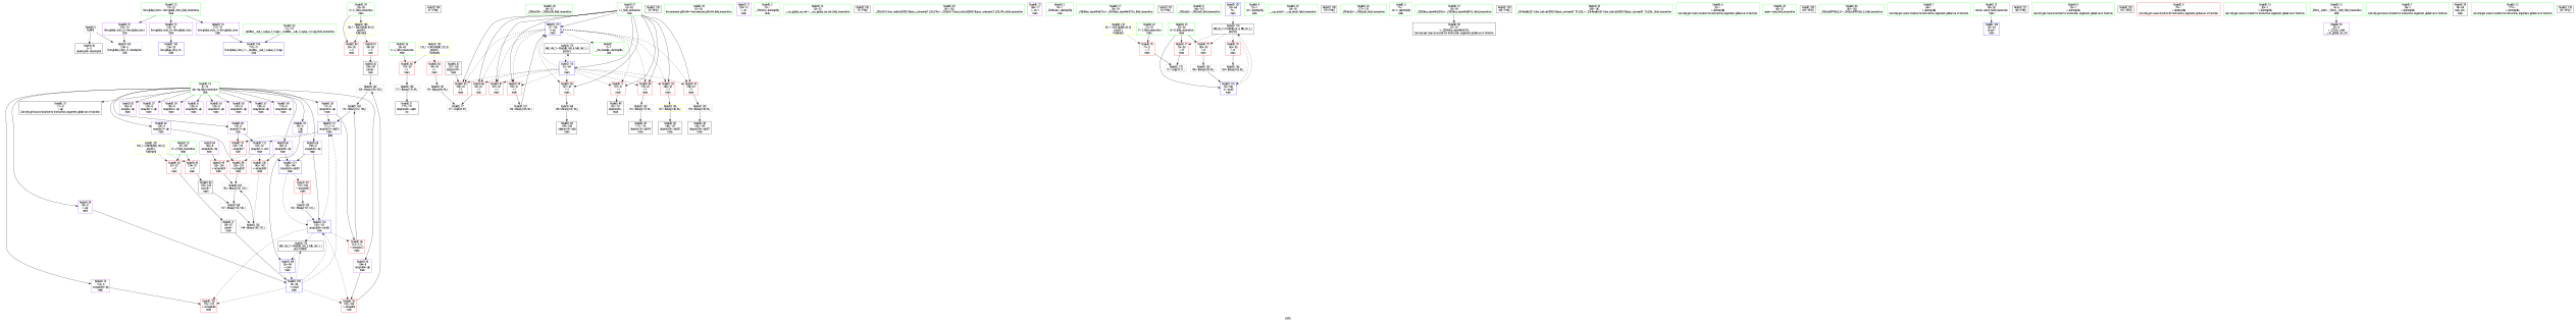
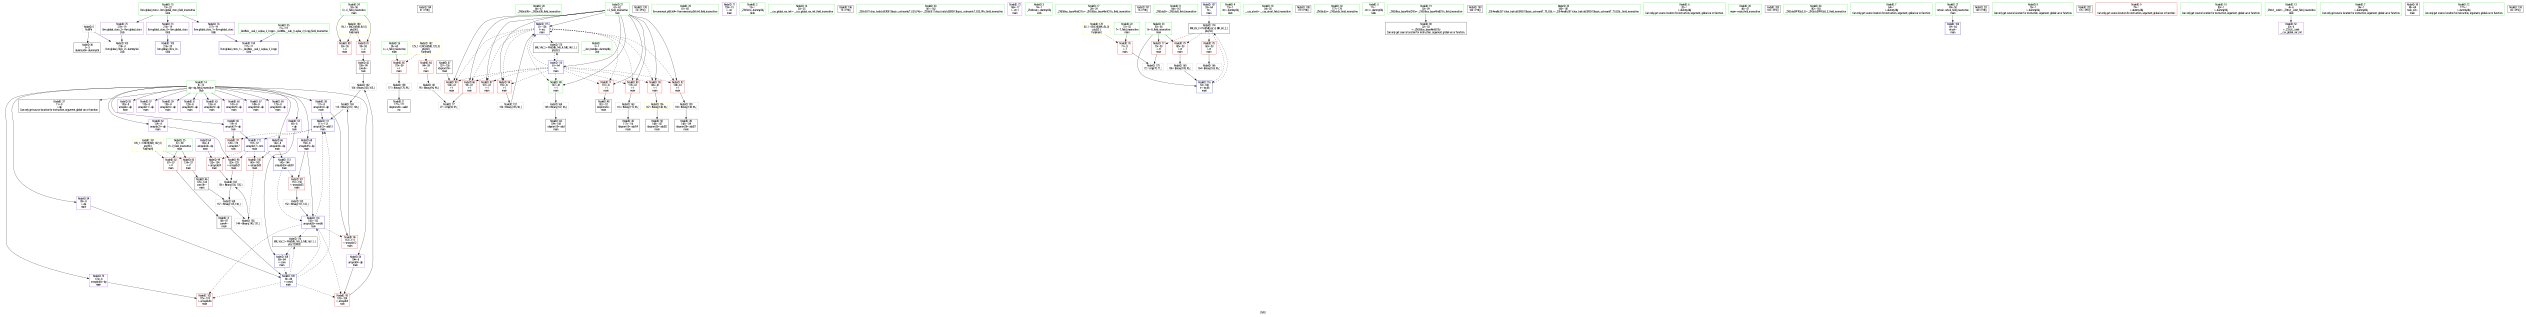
  digraph {
    fontname="Roboto Condensed"
    label=SVFG
    node [color=green fontname="Roboto Condensed" shape=record]
    edge [fontname="Roboto Condensed" style=solid]
    n1 [color=grey label="{NodeID: 0\nNullPtr}"]
    n2 [color=black label="{NodeID: 36\n2\<--3\ndummyVal\<--dummyVal\n}"]
    n3 [color=blue label="{NodeID: 105\n218\<--3\nllvm.global_ctors_2\<--dummyVal\nGlob }" style=dotted]
    n4 [color=yellow label="{NodeID: 180\n8V_1 = ENCHI(MR_8V_0)\npts\{56 \}\nFun[main]}" style=double]
    n5 [color=red label="{NodeID: 80\n83\<--55\n\<--C\nmain\n}"]
    n6 [color=red label="{NodeID: 81\n99\<--55\n\<--C\nmain\n}"]
    n7 [color=black label="{NodeID: 42\n100\<--99\nconv8\<--\nmain\n}"]
    n8 [color=grey label="{NodeID: 162\n106 = Binary(100, 105, )\n}"]
    n9 [color=red label="{NodeID: 97\n120\<--119\n\<--arrayidx17\nmain\n}"]
    n10 [color=blue label="{NodeID: 112\n119\<--121\narrayidx17\<--rem\nmain\n}"]
    n11 [color=red label="{NodeID: 98\n130\<--129\n\<--arrayidx21\nmain\n}"]
    n12 [color=red label="{NodeID: 99\n135\<--134\n\<--arrayidx24\nmain\n}"]
    n13 [color=red label="{NodeID: 100\n143\<--142\n\<--arrayidx30\nmain\n}"]
    n14 [color=blue label="{NodeID: 113\n142\<--144\narrayidx30\<--add31\nmain\n}"]
    n15 [label="{NodeID: 14\n8\<--12\ndp\<--dp_field_insensitive\nGlob }"]
    n16 [color=black label="{NodeID: 37\n11\<--8\n\<--dp\nCan only get source location for instruction, argument, global var or function.}"]
    n17 [color=purple label="{NodeID: 53\n85\<--8\n\<--dp\nmain\n}"]
    n18 [color=purple label="{NodeID: 54\n89\<--8\n\<--dp\nmain\n}"]
    n19 [color=purple label="{NodeID: 55\n103\<--8\narrayidx\<--dp\nmain\n}"]
    n20 [color=purple label="{NodeID: 56\n104\<--8\narrayidx9\<--dp\nmain\n}"]
    n21 [color=purple label="{NodeID: 57\n110\<--8\narrayidx11\<--dp\nmain\n}"]
    n22 [color=purple label="{NodeID: 58\n111\<--8\narrayidx12\<--dp\nmain\n}"]
    n23 [color=purple label="{NodeID: 59\n118\<--8\narrayidx16\<--dp\nmain\n}"]
    n24 [color=purple label="{NodeID: 60\n119\<--8\narrayidx17\<--dp\nmain\n}"]
    n25 [color=purple label="{NodeID: 61\n128\<--8\narrayidx20\<--dp\nmain\n}"]
    n26 [color=purple label="{NodeID: 62\n129\<--8\narrayidx21\<--dp\nmain\n}"]
    n27 [color=purple label="{NodeID: 63\n133\<--8\narrayidx23\<--dp\nmain\n}"]
    n28 [color=purple label="{NodeID: 65\n141\<--8\narrayidx29\<--dp\nmain\n}"]
    n29 [color=purple label="{NodeID: 66\n142\<--8\narrayidx30\<--dp\nmain\n}"]
    n30 [color=purple label="{NodeID: 67\n149\<--8\narrayidx34\<--dp\nmain\n}"]
    n31 [color=purple label="{NodeID: 68\n150\<--8\narrayidx35\<--dp\nmain\n}"]
    n32 [color=purple label="{NodeID: 69\n173\<--8\narrayidx43\<--dp\nmain\n}"]
    n33 [color=purple label="{NodeID: 70\n174\<--8\narrayidx44\<--dp\nmain\n}"]
    n34 [color=blue label="{NodeID: 108\n85\<--84\n\<--conv\nmain\n}"]
    n35 [color=blue label="{NodeID: 109\n89\<--88\n\<--conv4\nmain\n}"]
    n36 [color=red label="{NodeID: 95\n105\<--104\n\<--arrayidx9\nmain\n}"]
    n37 [color=blue label="{NodeID: 111\n111\<--113\narrayidx12\<--add13\nmain\n}"]
    n38 [color=red label="{NodeID: 96\n112\<--111\n\<--arrayidx12\nmain\n}"]
    n39 [color=purple label="{NodeID: 64\n134\<--8\narrayidx24\<--dp\nmain\n}"]
    n40 [color=red label="{NodeID: 101\n151\<--150\n\<--arrayidx35\nmain\n}"]
    n41 [color=blue label="{NodeID: 114\n150\<--152\narrayidx35\<--rem36\nmain\n}"]
    n42 [color=red label="{NodeID: 102\n175\<--174\n\<--arrayidx44\nmain\n}"]
    n43 [color=black label="{NodeID: 176\nMR_16V_2 = PHI(MR_16V_5, MR_16V_1, )\npts\{120000 \}\n}"]
    n44 [color=grey label="{NodeID: 169\n113 = Binary(112, 106, )\n}"]
    n45 [color=grey label="{NodeID: 165\n136 = Binary(130, 135, )\n}"]
    n46 [color=grey label="{NodeID: 154\n144 = Binary(143, 137, )\n}"]
    n47 [color=grey label="{NodeID: 155\n152 = Binary(151, 122, )\n}"]
    n48 [color=black label="{NodeID: 194\n31 = PHI()\n}"]
    n49 [label="{NodeID: 28\n66\<--67\n_ZNSirsERi\<--_ZNSirsERi_field_insensitive\n}"]
    n50 [color=red label="{NodeID: 84\n94\<--59\n\<--L\nmain\n}"]
    n51 [color=grey label="{NodeID: 161\n95 = Binary(94, 96, )\n}"]
    n52 [color=grey label="{NodeID: 171\n97 = cmp(93, 95, )\n}"]
    n53 [label="{NodeID: 1\n7\<--1\n__dso_handle\<--dummyObj\nGlob }"]
    n54 [color=yellow label="{NodeID: 181\n10V_1 = ENCHI(MR_10V_0)\npts\{58 \}\nFun[main]}" style=double]
    n55 [color=red label="{NodeID: 82\n87\<--57\n\<--V\nmain\n}"]
    n56 [color=red label="{NodeID: 83\n124\<--57\n\<--V\nmain\n}"]
    n57 [color=black label="{NodeID: 41\n88\<--87\nconv4\<--\nmain\n}"]
    n58 [color=black label="{NodeID: 46\n125\<--124\nconv18\<--\nmain\n}"]
    n59 [color=grey label="{NodeID: 168\n137 = Binary(125, 136, )\n}"]
    n60 [label="{NodeID: 15\n19\<--23\nllvm.global_ctors\<--llvm.global_ctors_field_insensitive\nGlob }"]
    n61 [color=purple label="{NodeID: 73\n216\<--19\nllvm.global_ctors_0\<--llvm.global_ctors\nGlob }"]
    n62 [color=purple label="{NodeID: 74\n217\<--19\nllvm.global_ctors_1\<--llvm.global_ctors\nGlob }"]
    n63 [color=purple label="{NodeID: 75\n218\<--19\nllvm.global_ctors_2\<--llvm.global_ctors\nGlob }"]
    n64 [color=blue label="{NodeID: 103\n216\<--20\nllvm.global_ctors_0\<--\nGlob }"]
    n65 [color=blue label="{NodeID: 104\n217\<--21\nllvm.global_ctors_1\<--_GLOBAL__sub_I_Leylaa_2_0.cpp\nGlob }"]
    n66 [color=black label="{NodeID: 195\n74 = PHI()\n}"]
    n67 [label="{NodeID: 29\n81\<--82\nllvm.memset.p0i8.i64\<--llvm.memset.p0i8.i64_field_insensitive\n}"]
    n68 [color=purple label="{NodeID: 71\n159\<--15\n\<--.str\nmain\n}"]
    n69 [color=red label="{NodeID: 85\n170\<--59\n\<--L\nmain\n}"]
    n70 [color=grey label="{NodeID: 158\n171 = Binary(170, 96, )\n}"]
    n71 [color=black label="{NodeID: 51\n172\<--171\nidxprom42\<--sub41\ninc\n}"]
    n72 [label="{NodeID: 2\n13\<--1\n_ZSt3cin\<--dummyObj\nGlob }"]
    n73 [color=yellow label="{NodeID: 182\n12V_1 = ENCHI(MR_12V_0)\npts\{60 \}\nFun[main]}" style=double]
    n74 [label="{NodeID: 16\n24\<--25\n__cxx_global_var_init\<--__cxx_global_var_init_field_insensitive\n}"]
    n75 [color=black label="{NodeID: 196\n75 = PHI()\n}"]
    n76 [label="{NodeID: 30\n161\<--162\n_ZStlsISt11char_traitsIcEERSt13basic_ostreamIcT_ES5_PKc\<--_ZStlsISt11char_traitsIcEERSt13basic_ostreamIcT_ES5_PKc_field_insensitive\n}"]
    n77 [color=black label="{NodeID: 44\n109\<--108\nidxprom10\<--add\nmain\n}"]
    n78 [color=purple label="{NodeID: 72\n168\<--17\n\<--.str.1\nmain\n}"]
    n79 [color=red label="{NodeID: 86\n93\<--61\n\<--l\nmain\n}"]
    n80 [label="{NodeID: 3\n14\<--1\n_ZSt4cout\<--dummyObj\nGlob }"]
    n81 [label="{NodeID: 17\n28\<--29\n_ZNSt8ios_base4InitC1Ev\<--_ZNSt8ios_base4InitC1Ev_field_insensitive\n}"]
    n82 [color=black label="{NodeID: 197\n76 = PHI()\n}"]
    n83 [label="{NodeID: 31\n166\<--167\n_ZNSolsEi\<--_ZNSolsEi_field_insensitive\n}"]
    n84 [color=black label="{NodeID: 45\n117\<--116\nidxprom15\<--add14\nmain\n}"]
    n85 [color=yellow label="{NodeID: 156\n147 = Binary(146, 96, )\n}"]
    n86 [color=black label="{NodeID: 50\n148\<--147\nidxprom33\<--add32\nmain\n}"]
    n87 [color=grey label="{NodeID: 170\n72 = cmp(70, 71, )\n}"]
    n88 [color=red label="{NodeID: 87\n101\<--61\n\<--l\nmain\n}"]
    n89 [label="{NodeID: 4\n15\<--1\n.str\<--dummyObj\nGlob }"]
    n90 [label="{NodeID: 18\n34\<--35\n__cxa_atexit\<--__cxa_atexit_field_insensitive\n}"]
    n91 [color=black label="{NodeID: 198\n179 = PHI()\n}"]
    n92 [color=blue label="{NodeID: 115\n61\<--156\nl\<--inc\nmain\n}"]
-   n93 [color=red label="{NodeID: 88\n107\<--61\n\<--l\nmain\n}"]
+   n93 [label="{NodeID: 88\n107\<--61\n\<--l\nmain\n}"]
    n94 [color=red label="{NodeID: 89\n115\<--61\n\<--l\nmain\n}"]
    n95 [color=red label="{NodeID: 90\n126\<--61\n\<--l\nmain\n}"]
    n96 [color=red label="{NodeID: 91\n131\<--61\n\<--l\nmain\n}"]
    n97 [color=red label="{NodeID: 92\n138\<--61\n\<--l\nmain\n}"]
    n98 [color=red label="{NodeID: 93\n146\<--61\n\<--l\nmain\n}"]
    n99 [color=red label="{NodeID: 94\n155\<--61\n\<--l\nmain\n}"]
    n100 [color=black label="{NodeID: 175\nMR_14V_2 = PHI(MR_14V_4, MR_14V_1, )\npts\{62 \}\n}"]
    n101 [color=grey label="{NodeID: 164\n108 = Binary(107, 96, )\n}"]
    n102 [color=grey label="{NodeID: 163\n116 = Binary(115, 96, )\n}"]
    n103 [color=black label="{NodeID: 48\n132\<--131\nidxprom22\<--\nmain\n}"]
    n104 [color=grey label="{NodeID: 159\n139 = Binary(138, 96, )\n}"]
    n105 [color=grey label="{NodeID: 157\n156 = Binary(155, 96, )\n}"]
    n106 [color=blue label="{NodeID: 110\n61\<--64\nl\<--\nmain\n}"]
    n107 [color=black label="{NodeID: 47\n127\<--126\nidxprom19\<--\nmain\n}"]
    n108 [color=black label="{NodeID: 49\n140\<--139\nidxprom28\<--add27\nmain\n}"]
    n109 [label="{NodeID: 32\n177\<--178\n_ZNSolsEx\<--_ZNSolsEx_field_insensitive\n}"]
    n110 [label="{NodeID: 5\n17\<--1\n.str.1\<--dummyObj\nGlob }"]
    n111 [label="{NodeID: 19\n33\<--39\n_ZNSt8ios_base4InitD1Ev\<--_ZNSt8ios_base4InitD1Ev_field_insensitive\n}"]
    n112 [color=black label="{NodeID: 38\n32\<--33\n\<--_ZNSt8ios_base4InitD1Ev\nCan only get source location for instruction, argument, global var or function.}"]
    n113 [color=black label="{NodeID: 199\n160 = PHI()\n}"]
    n114 [color=blue label="{NodeID: 116\n53\<--186\ntt\<--inc48\nmain\n}"]
    n115 [color=black label="{NodeID: 174\nMR_6V_3 = PHI(MR_6V_4, MR_6V_2, )\npts\{54 \}\n}"]
    n116 [color=red label="{NodeID: 77\n70\<--53\n\<--tt\nmain\n}"]
    n117 [color=red label="{NodeID: 78\n163\<--53\n\<--tt\nmain\n}"]
    n118 [color=red label="{NodeID: 79\n185\<--53\n\<--tt\nmain\n}"]
    n119 [color=grey label="{NodeID: 166\n164 = Binary(163, 96, )\n}"]
    n120 [color=grey label="{NodeID: 160\n186 = Binary(185, 96, )\n}"]
    n121 [label="{NodeID: 33\n180\<--181\n_ZSt4endlIcSt11char_traitsIcEERSt13basic_ostreamIT_T0_ES6_\<--_ZSt4endlIcSt11char_traitsIcEERSt13basic_ostreamIT_T0_ES6__field_insensitive\n}"]
    n122 [label="{NodeID: 6\n20\<--1\n\<--dummyObj\nCan only get source location for instruction, argument, global var or function.}"]
    n123 [label="{NodeID: 20\n46\<--47\nmain\<--main_field_insensitive\n}"]
    n124 [color=black label="{NodeID: 200\n165 = PHI()\n}"]
    n125 [label="{NodeID: 34\n182\<--183\n_ZNSolsEPFRSoS_E\<--_ZNSolsEPFRSoS_E_field_insensitive\n}"]
    n126 [color=red label="{NodeID: 76\n71\<--51\n\<--T\nmain\n}"]
    n127 [label="{NodeID: 7\n64\<--1\n\<--dummyObj\nCan only get source location for instruction, argument, global var or function.}"]
    n128 [label="{NodeID: 21\n49\<--50\nretval\<--retval_field_insensitive\nmain\n}"]
    n129 [color=blue label="{NodeID: 106\n49\<--64\nretval\<--\nmain\n}"]
    n130 [color=black label="{NodeID: 201\n169 = PHI()\n}"]
    n131 [label="{NodeID: 35\n21\<--212\n_GLOBAL__sub_I_Leylaa_2_0.cpp\<--_GLOBAL__sub_I_Leylaa_2_0.cpp_field_insensitive\n}"]
    n132 [label="{NodeID: 8\n78\<--1\n\<--dummyObj\nCan only get source location for instruction, argument, global var or function.}"]
    n133 [label="{NodeID: 22\n51\<--52\nT\<--T_field_insensitive\nmain\n}"]
    n134 [color=black label="{NodeID: 202\n176 = PHI()\n}"]
    n135 [color=red label="{NodeID: 9\n79\<--1\n\<--dummyObj\nCan only get source location for instruction, argument, global var or function.}"]
    n136 [label="{NodeID: 23\n53\<--54\ntt\<--tt_field_insensitive\nmain\n}"]
    n137 [color=blue label="{NodeID: 107\n53\<--64\ntt\<--\nmain\n}"]
    n138 [label="{NodeID: 10\n80\<--1\n\<--dummyObj\nCan only get source location for instruction, argument, global var or function.}"]
    n139 [label="{NodeID: 24\n55\<--56\nC\<--C_field_insensitive\nmain\n}"]
    n140 [color=purple label="{NodeID: 52\n30\<--4\n\<--_ZStL8__ioinit\n__cxx_global_var_init\n}"]
    n141 [label="{NodeID: 11\n96\<--1\n\<--dummyObj\nCan only get source location for instruction, argument, global var or function.}"]
    n142 [label="{NodeID: 25\n57\<--58\nV\<--V_field_insensitive\nmain\n}"]
    n143 [color=black label="{NodeID: 39\n48\<--64\nmain_ret\<--\nmain\n}"]
    n144 [color=yellow label="{NodeID: 178\n4V_1 = ENCHI(MR_4V_0)\npts\{52 \}\nFun[main]}" style=double]
    n145 [label="{NodeID: 12\n122\<--1\n\<--dummyObj\nCan only get source location for instruction, argument, global var or function.}"]
    n146 [label="{NodeID: 26\n59\<--60\nL\<--L_field_insensitive\nmain\n}"]
    n147 [label="{NodeID: 13\n4\<--6\n_ZStL8__ioinit\<--_ZStL8__ioinit_field_insensitive\nGlob }"]
    n148 [color=black label="{NodeID: 193\n65 = PHI()\n}"]
    n149 [label="{NodeID: 27\n61\<--62\nl\<--l_field_insensitive\nmain\n}"]
    n1 -> n2
    n1 -> n3
    n4 -> n5 [style=dashed]
    n4 -> n6 [style=dashed]
    n6 -> n7
    n7 -> n8
    n8 -> n44
    n10 -> n11 [style=dashed]
    n10 -> n12 [style=dashed]
    n10 -> n13 [style=dashed]
    n10 -> n14 [style=dashed]
    n11 -> n45
    n12 -> n45
    n13 -> n46 [style=dashed]
    n14 -> n40 [style=dashed]
    n14 -> n41 [style=dashed]
    n15 -> n16
    n15 -> n17
    n15 -> n18
    n15 -> n19
    n15 -> n20
    n15 -> n21
    n15 -> n22
    n15 -> n23
    n15 -> n24
    n15 -> n25
    n15 -> n26
    n15 -> n27
    n15 -> n28
    n15 -> n29
    n15 -> n30
    n15 -> n31
    n15 -> n32
    n15 -> n33
    n17 -> n34
    n18 -> n35
    n20 -> n36
    n22 -> n37
    n22 -> n38
    n24 -> n9
    n24 -> n10
    n26 -> n11
    n29 -> n13
    n29 -> n14
-   n31 -> n14
+   n31 -> n40
    n31 -> n41
    n33 -> n42
    n34 -> n35 [style=dashed]
    n35 -> n36 [style=dashed]
    n35 -> n37 [style=dashed]
    n35 -> n41 [style=dashed]
    n35 -> n42 [style=dashed]
    n35 -> n43 [style=dashed]
    n36 -> n8
    n37 -> n9 [style=dashed]
    n37 -> n10 [style=dashed]
    n38 -> n44
    n39 -> n12
    n40 -> n47
    n41 -> n36 [style=dashed]
    n41 -> n37 [style=dashed]
    n41 -> n38 [style=dashed]
    n41 -> n42 [style=dashed]
    n41 -> n43 [style=dashed]
    n43 -> n34 [style=dashed]
    n44 -> n37
    n45 -> n59
    n46 -> n45
    n47 -> n41
    n50 -> n51
    n51 -> n52
    n54 -> n55 [style=dashed]
    n54 -> n56 [style=dashed]
    n55 -> n57
    n56 -> n58
    n57 -> n35
    n58 -> n59
    n59 -> n46
    n60 -> n61
    n60 -> n62
    n60 -> n63
    n61 -> n64
    n62 -> n65
    n63 -> n3
    n69 -> n70
    n70 -> n71
    n73 -> n50 [style=dashed]
    n73 -> n69 [style=dashed]
    n79 -> n52
    n85 -> n86
    n92 -> n79 [style=dashed]
    n92 -> n88 [style=dashed]
    n92 -> n92 [style=dashed]
    n92 -> n93 [style=dashed]
    n92 -> n94 [style=dashed]
    n92 -> n95 [style=dashed]
    n92 -> n96 [style=dashed]
    n92 -> n97 [style=dashed]
    n92 -> n98 [style=dashed]
    n92 -> n99 [style=dashed]
-   n92 -> n53 [style=dashed]
+   n92 -> n100 [style=dashed]
    n93 -> n101
    n94 -> n102
    n96 -> n103
    n97 -> n104
    n98 -> n85
    n99 -> n105
    n100 -> n106 [style=dashed]
    n101 -> n77
    n102 -> n84
    n104 -> n108
    n105 -> n92
    n106 -> n79 [style=dashed]
    n106 -> n88 [style=dashed]
    n106 -> n92 [style=dashed]
    n106 -> n93 [style=dashed]
    n106 -> n94 [style=dashed]
    n106 -> n95 [style=dashed]
    n106 -> n96 [style=dashed]
    n106 -> n97 [style=dashed]
    n106 -> n98 [style=dashed]
    n106 -> n99 [style=dashed]
    n106 -> n100 [style=dashed]
    n107 -> n95
    n111 -> n112
    n114 -> n115 [style=dashed]
    n115 -> n114 [style=dashed]
    n115 -> n116 [style=dashed]
    n115 -> n117 [style=dashed]
    n115 -> n118 [style=dashed]
    n116 -> n87
    n117 -> n119
    n118 -> n120
    n120 -> n114
    n126 -> n87
    n128 -> n129
    n131 -> n65
    n133 -> n126
    n136 -> n114
    n136 -> n116
    n136 -> n118
    n137 -> n115 [style=dashed]
    n139 -> n5
-   n139 -> n4
+   n139 -> n6
    n142 -> n55
    n142 -> n56
    n144 -> n126 [style=dashed]
    n146 -> n69
    n147 -> n140
    n149 -> n79
    n149 -> n88
    n149 -> n92
    n149 -> n93
    n149 -> n94
    n149 -> n95
    n149 -> n96
    n149 -> n97
    n149 -> n98
    n149 -> n99
    n149 -> n106
  }
